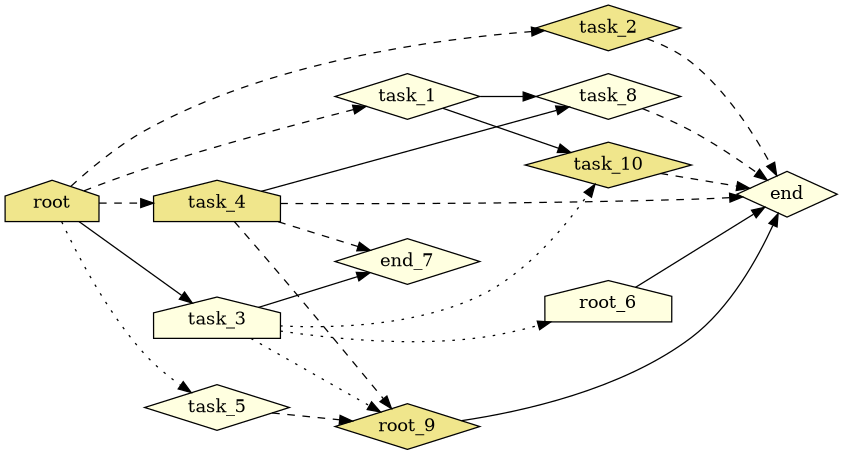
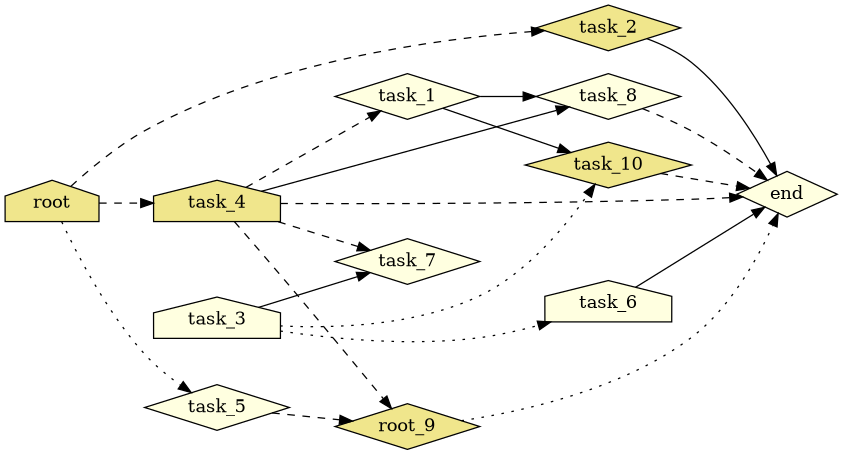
  digraph {
    rankdir=LR
    node [fillcolor=lightyellow shape=diamond style=filled]
    edge [style=dashed]
    root [fillcolor=khaki shape=house]
    task_1
    task_2 [fillcolor=khaki]
    task_3 [shape=house]
    task_4 [fillcolor=khaki shape=house]
    task_5
    task_8
    task_10 [fillcolor=khaki]
    end
-   task_6 [shape=house label=root_6]
-   task_7 [label=end_7]
+   task_6 [shape=house]
+   task_7
    n12 [fillcolor=khaki label=root_9]
-   root -> task_1
+   task_4 -> task_1
    root -> task_2
-   root -> task_3 [style=solid]
    root -> task_4
    root -> task_5 [style=dotted]
    task_1 -> task_8 [style=solid]
    task_1 -> task_10 [style=solid]
-   task_2 -> end
+   task_2 -> end [style=solid]
    task_3 -> task_10 [style=dotted]
    task_3 -> task_6 [style=dotted]
    task_3 -> task_7 [style=solid]
-   task_3 -> n12 [style=dotted]
    task_4 -> task_8 [style=solid]
    task_4 -> end
    task_4 -> task_7
    task_4 -> n12
    task_5 -> n12
    task_8 -> end
    task_10 -> end
    task_6 -> end [style=solid]
-   n12 -> end [style=solid]
+   n12 -> end [style=dotted]
  }
